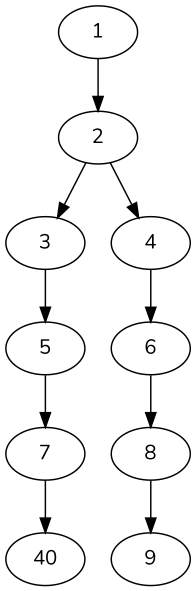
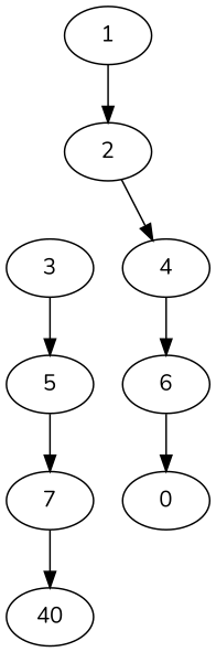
  digraph {
    fontname=Nunito
    node [alpha=0.01 fontname=Nunito]
    edge [fontname=Nunito]
    1 [expect_size=879855371097735168]
    2 [expect_size=30209697424779247616]
    3 [alpha=0.12 expect_size=70145112296858856]
    4 [alpha=0.05 expect_size=319455537491861440]
    5 [alpha=0.04 expect_size=103334512357628592]
    6 [alpha=0.19 expect_size=4551154213404540928]
    7 [alpha=0.19 expect_size=35973665199551020]
-   8 [alpha=0.18 expect_size=220879451840485920]
+   8 [alpha=0.18 expect_size=220879451840485920 label=0]
    n9 [alpha=0.08 expect_size=274433423677380 label=40]
-   9 [alpha=0.07 expect_size=273745593936409264128]
    1 -> 2
-   2 -> 3
    2 -> 4
    3 -> 5
    4 -> 6
    5 -> 7
    6 -> 8
    7 -> n9
-   8 -> 9
  }
